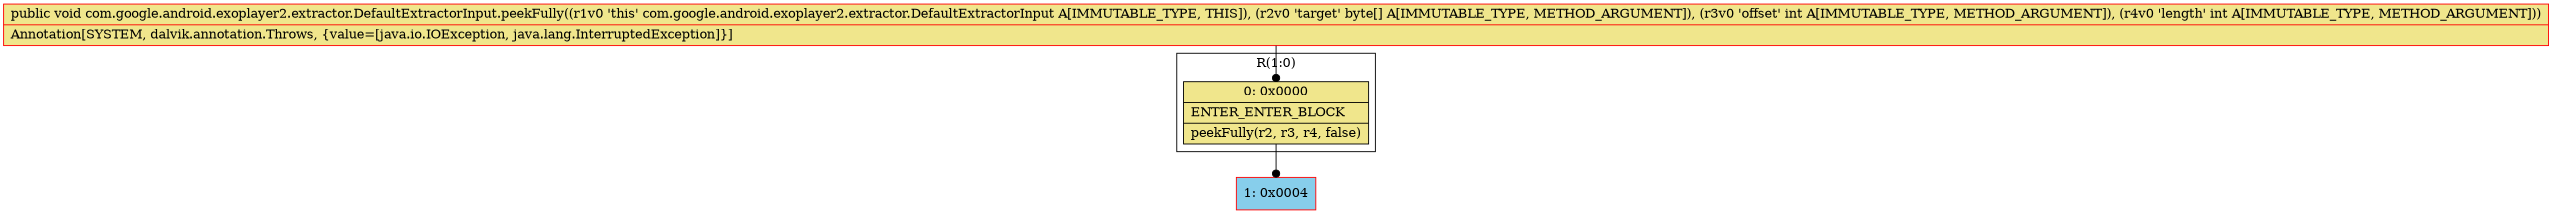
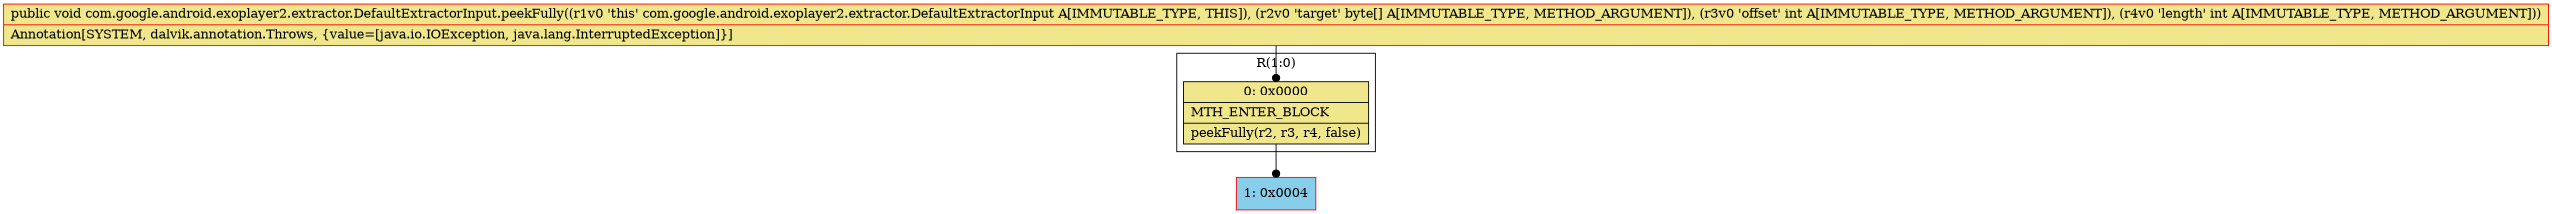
  digraph {
    node [color=red shape=record style=filled fillcolor=khaki]
    edge [arrowhead=dot]
-   n1 [color=black label="{0\:\ 0x0000|ENTER_ENTER_BLOCK\l|peekFully(r2, r3, r4, false)\l}"]
+   n1 [color=black label="{0\:\ 0x0000|MTH_ENTER_BLOCK\l|peekFully(r2, r3, r4, false)\l}"]
    n2 [label="{1\:\ 0x0004}" fillcolor=skyblue]
    n3 [label="{public void com.google.android.exoplayer2.extractor.DefaultExtractorInput.peekFully((r1v0 'this' com.google.android.exoplayer2.extractor.DefaultExtractorInput A[IMMUTABLE_TYPE, THIS]), (r2v0 'target' byte[] A[IMMUTABLE_TYPE, METHOD_ARGUMENT]), (r3v0 'offset' int A[IMMUTABLE_TYPE, METHOD_ARGUMENT]), (r4v0 'length' int A[IMMUTABLE_TYPE, METHOD_ARGUMENT]))  | Annotation[SYSTEM, dalvik.annotation.Throws, \{value=[java.io.IOException, java.lang.InterruptedException]\}]\l}"]
    subgraph cluster_1 {
      label="R(1:0)"
      n1
    }
    n1 -> n2
    n3 -> n1
  }
